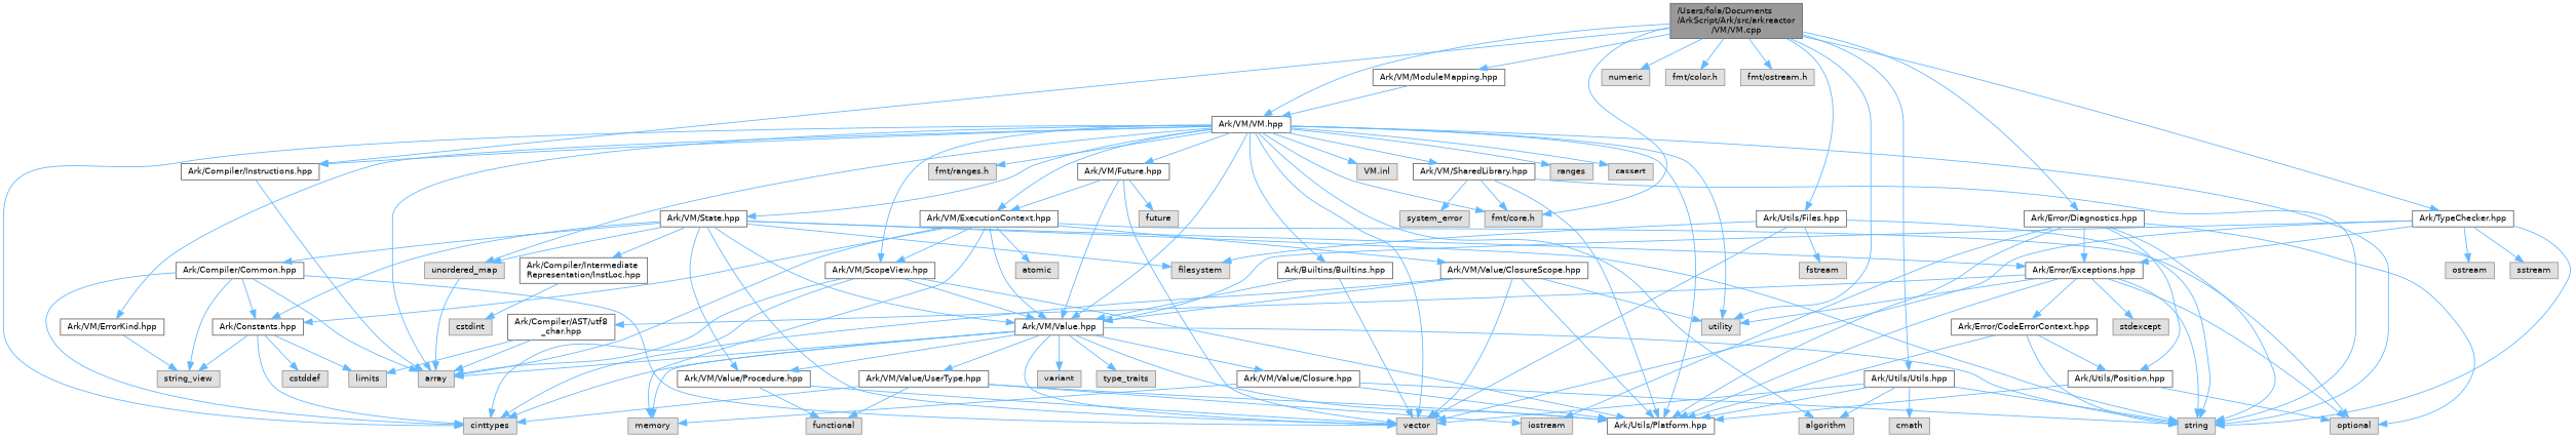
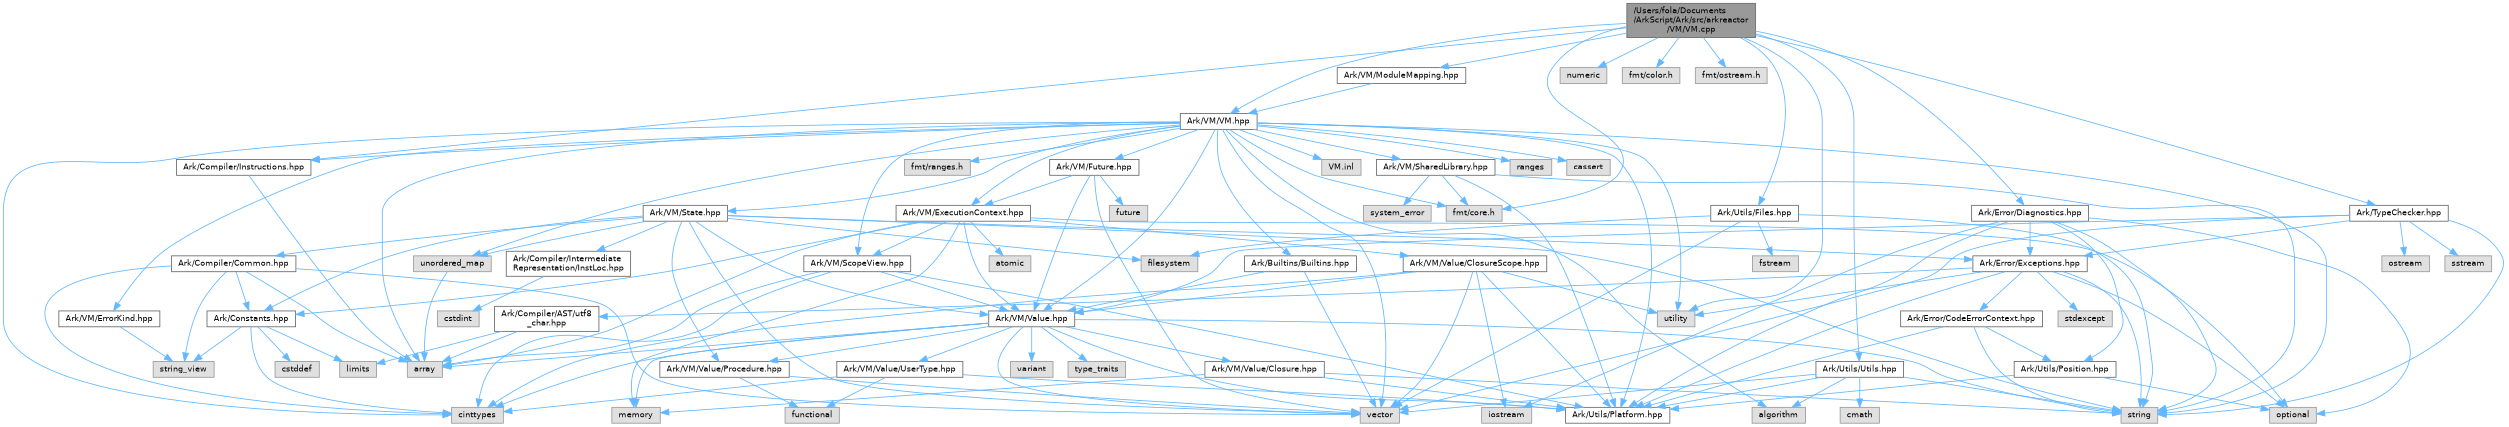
  digraph {
    node [color=grey60 fillcolor="#E0E0E0" fontname=Helvetica fontsize=10 shape=box style=filled]
    edge [color=steelblue1 fontname=Helvetica fontsize=10 labelfontname=Helvetica labelfontsize=10 style=solid]
    n1 [color=gray40 fillcolor=grey60 fontcolor=black height=0.2 label="/Users/fola/Documents\l/ArkScript/Ark/src/arkreactor\l/VM/VM.cpp" width=0.4]
    n2 [color=grey40 fillcolor=white height=0.2 label="Ark/VM/VM.hpp" width=0.4]
    n3 [height=0.2 label=utility width=0.4]
    n4 [height=0.2 label="fmt/core.h" width=0.4]
    n5 [color=grey40 fillcolor=white height=0.2 label="Ark/Compiler/Instructions.hpp" width=0.4]
    n6 [height=0.2 label=numeric width=0.4]
    n7 [height=0.2 label="fmt/color.h" width=0.4]
    n8 [height=0.2 label="fmt/ostream.h" width=0.4]
    n9 [color=grey40 fillcolor=white height=0.2 label="Ark/Utils/Files.hpp" width=0.4]
    n10 [color=grey40 fillcolor=white height=0.2 label="Ark/Utils/Utils.hpp" width=0.4]
    n11 [color=grey40 fillcolor=white height=0.2 label="Ark/Error/Diagnostics.hpp" width=0.4]
    n12 [color=grey40 fillcolor=white height=0.2 label="Ark/TypeChecker.hpp" width=0.4]
    n13 [color=grey40 fillcolor=white height=0.2 label="Ark/VM/ModuleMapping.hpp" width=0.4]
    n14 [height=0.2 label=array width=0.4]
    n15 [height=0.2 label=vector width=0.4]
    n16 [height=0.2 label=string width=0.4]
    n17 [height=0.2 label=ranges width=0.4]
    n18 [height=0.2 label=cassert width=0.4]
    n19 [height=0.2 label=cinttypes width=0.4]
    n20 [height=0.2 label=unordered_map width=0.4]
    n21 [height=0.2 label=algorithm width=0.4]
    n22 [height=0.2 label="fmt/ranges.h" width=0.4]
    n23 [color=grey40 fillcolor=white height=0.2 label="Ark/VM/Value.hpp" width=0.4]
    n24 [color=grey40 fillcolor=white height=0.2 label="Ark/Utils/Platform.hpp" width=0.4]
    n25 [color=grey40 fillcolor=white height=0.2 label="Ark/VM/State.hpp" width=0.4]
    n26 [color=grey40 fillcolor=white height=0.2 label="Ark/VM/ScopeView.hpp" width=0.4]
    n27 [color=grey40 fillcolor=white height=0.2 label="Ark/VM/ErrorKind.hpp" width=0.4]
    n28 [color=grey40 fillcolor=white height=0.2 label="Ark/VM/ExecutionContext.hpp" width=0.4]
    n29 [color=grey40 fillcolor=white height=0.2 label="Ark/Builtins/Builtins.hpp" width=0.4]
    n30 [color=grey40 fillcolor=white height=0.2 label="Ark/VM/SharedLibrary.hpp" width=0.4]
    n31 [color=grey40 fillcolor=white height=0.2 label="Ark/VM/Future.hpp" width=0.4]
    n32 [height=0.2 label="VM.inl" width=0.4]
    n33 [height=0.2 label=filesystem width=0.4]
    n34 [height=0.2 label=fstream width=0.4]
    n35 [height=0.2 label=cmath width=0.4]
    n36 [height=0.2 label=iostream width=0.4]
    n37 [color=grey40 fillcolor=white height=0.2 label="Ark/Error/Exceptions.hpp" width=0.4]
    n38 [height=0.2 label=optional width=0.4]
    n39 [color=grey40 fillcolor=white height=0.2 label="Ark/Utils/Position.hpp" width=0.4]
    n40 [height=0.2 label=ostream width=0.4]
    n41 [height=0.2 label=sstream width=0.4]
    n42 [height=0.2 label=variant width=0.4]
    n43 [height=0.2 label=memory width=0.4]
    n44 [height=0.2 label=type_traits width=0.4]
    n45 [color=grey40 fillcolor=white height=0.2 label="Ark/VM/Value/Closure.hpp" width=0.4]
    n46 [color=grey40 fillcolor=white height=0.2 label="Ark/VM/Value/UserType.hpp" width=0.4]
    n47 [color=grey40 fillcolor=white height=0.2 label="Ark/VM/Value/Procedure.hpp" width=0.4]
    n48 [color=grey40 fillcolor=white height=0.2 label="Ark/Constants.hpp" width=0.4]
    n49 [color=grey40 fillcolor=white height=0.2 label="Ark/Compiler/Common.hpp" width=0.4]
    n50 [color=grey40 fillcolor=white height=0.2 label="Ark/Compiler/Intermediate\lRepresentation/InstLoc.hpp" width=0.4]
    n51 [height=0.2 label=string_view width=0.4]
    n52 [height=0.2 label=atomic width=0.4]
    n53 [color=grey40 fillcolor=white height=0.2 label="Ark/VM/Value/ClosureScope.hpp" width=0.4]
    n54 [height=0.2 label=system_error width=0.4]
    n55 [height=0.2 label=future width=0.4]
    n56 [height=0.2 label=functional width=0.4]
    n57 [height=0.2 label=limits width=0.4]
    n58 [height=0.2 label=cstddef width=0.4]
    n59 [height=0.2 label=stdexcept width=0.4]
    n60 [color=grey40 fillcolor=white height=0.2 label="Ark/Compiler/AST/utf8\l_char.hpp" width=0.4]
    n61 [color=grey40 fillcolor=white height=0.2 label="Ark/Error/CodeErrorContext.hpp" width=0.4]
    n62 [height=0.2 label=cstdint width=0.4]
    n1 -> n2
    n1 -> n3
    n1 -> n4
    n1 -> n5
    n1 -> n6
    n1 -> n7
    n1 -> n8
    n1 -> n9
    n1 -> n10
    n1 -> n11
    n1 -> n12
    n1 -> n13
    n2 -> n3
    n2 -> n4
    n2 -> n5
    n2 -> n14
    n2 -> n15
    n2 -> n16
    n2 -> n17
    n2 -> n18
    n2 -> n19
    n2 -> n20
    n2 -> n21
    n2 -> n22
    n2 -> n23
    n2 -> n24
    n2 -> n25
    n2 -> n26
    n2 -> n27
    n2 -> n28
    n2 -> n29
    n2 -> n30
    n2 -> n31
    n2 -> n32
    n5 -> n14
    n9 -> n15
    n9 -> n16
    n9 -> n33
    n9 -> n34
    n10 -> n15
    n10 -> n16
    n10 -> n21
    n10 -> n24
    n10 -> n35
    n11 -> n16
    n11 -> n24
    n11 -> n36
    n11 -> n37
    n11 -> n38
    n11 -> n39
    n12 -> n15
    n12 -> n16
    n12 -> n23
    n12 -> n37
    n12 -> n40
    n12 -> n41
    n13 -> n2
    n20 -> n14
    n23 -> n14
    n23 -> n15
    n23 -> n16
    n23 -> n19
    n23 -> n24
    n23 -> n42
    n23 -> n43
    n23 -> n44
    n23 -> n45
    n23 -> n46
    n23 -> n47
    n25 -> n15
    n25 -> n16
    n25 -> n20
    n25 -> n23
    n25 -> n33
    n25 -> n37
    n25 -> n47
    n25 -> n48
    n25 -> n49
    n25 -> n50
    n26 -> n14
    n26 -> n19
    n26 -> n23
    n26 -> n24
    n27 -> n51
    n28 -> n14
    n28 -> n23
    n28 -> n26
    n28 -> n38
    n28 -> n43
    n28 -> n48
    n28 -> n52
    n28 -> n53
    n29 -> n15
    n29 -> n23
    n30 -> n4
    n30 -> n16
    n30 -> n24
    n30 -> n54
    n31 -> n15
    n31 -> n23
    n31 -> n28
    n31 -> n55
    n37 -> n3
    n37 -> n16
    n37 -> n24
    n37 -> n38
    n37 -> n59
    n37 -> n60
    n37 -> n61
    n39 -> n24
    n39 -> n38
    n45 -> n16
    n45 -> n24
    n45 -> n43
    n46 -> n19
    n46 -> n24
-   n46 -> n36
+   n53 -> n36
    n46 -> n56
    n47 -> n15
    n47 -> n56
    n48 -> n19
    n48 -> n51
    n48 -> n57
    n48 -> n58
    n49 -> n14
    n49 -> n15
    n49 -> n19
    n49 -> n48
    n49 -> n51
    n50 -> n62
    n53 -> n3
    n53 -> n15
    n53 -> n19
    n53 -> n23
    n53 -> n24
    n60 -> n14
    n60 -> n57
    n61 -> n16
    n61 -> n24
    n61 -> n39
  }
